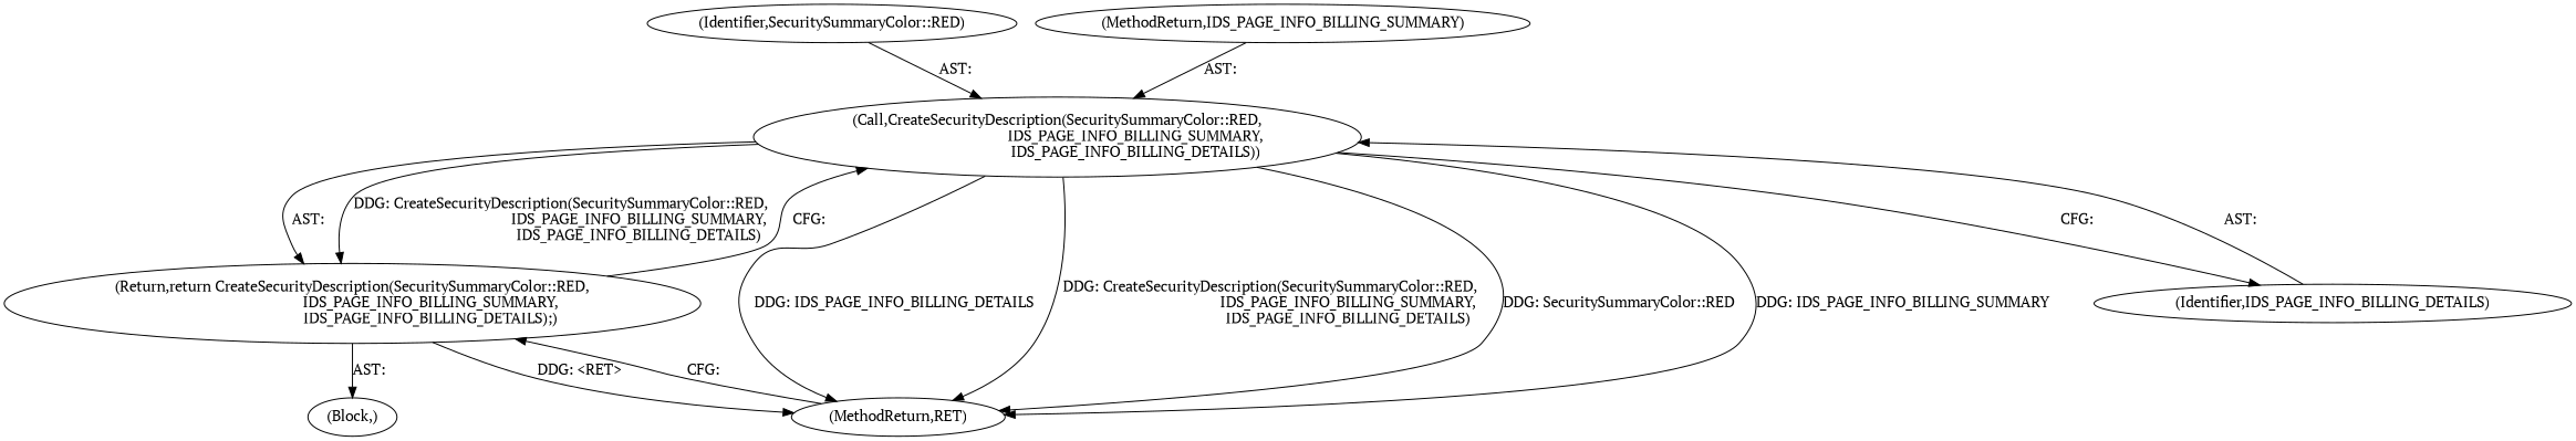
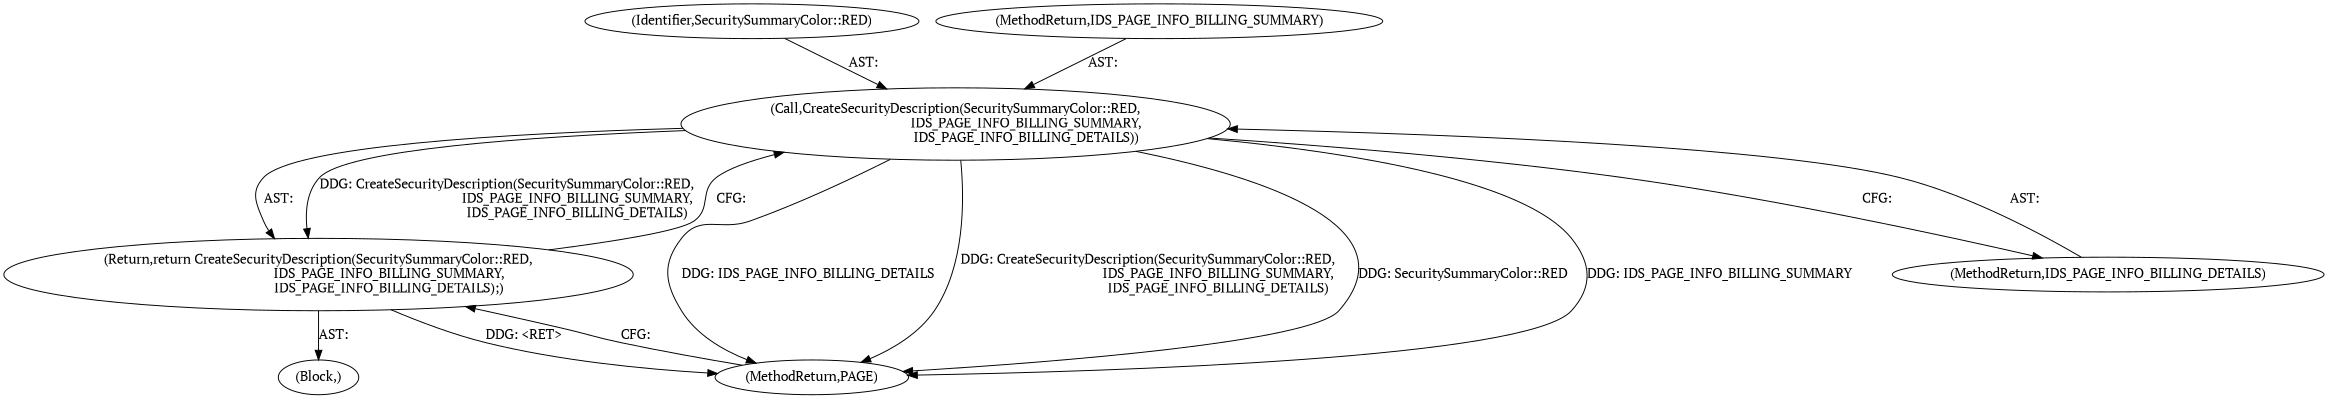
  digraph {
    fontname="PT Serif"
    node [fontname="PT Serif"]
    edge [fontname="PT Serif"]
    n1 [label="(Call,CreateSecurityDescription(SecuritySummaryColor::RED,\n                                       IDS_PAGE_INFO_BILLING_SUMMARY,\n                                       IDS_PAGE_INFO_BILLING_DETAILS))"]
    n2 [label="(Return,return CreateSecurityDescription(SecuritySummaryColor::RED,\n                                       IDS_PAGE_INFO_BILLING_SUMMARY,\n                                       IDS_PAGE_INFO_BILLING_DETAILS);)"]
-   n3 [label="(MethodReturn,RET)"]
-   n4 [label="(Identifier,IDS_PAGE_INFO_BILLING_DETAILS)"]
+   n3 [label="(MethodReturn,PAGE)"]
+   n4 [label="(MethodReturn,IDS_PAGE_INFO_BILLING_DETAILS)"]
    n5 [label="(Block,)"]
    n6 [label="(Identifier,SecuritySummaryColor::RED)"]
    n7 [label="(MethodReturn,IDS_PAGE_INFO_BILLING_SUMMARY)"]
    n1 -> n2 [label="AST: "]
    n1 -> n2 [label="DDG: CreateSecurityDescription(SecuritySummaryColor::RED,\n                                       IDS_PAGE_INFO_BILLING_SUMMARY,\n                                       IDS_PAGE_INFO_BILLING_DETAILS)"]
    n1 -> n3 [label="DDG: IDS_PAGE_INFO_BILLING_DETAILS"]
    n1 -> n3 [label="DDG: CreateSecurityDescription(SecuritySummaryColor::RED,\n                                       IDS_PAGE_INFO_BILLING_SUMMARY,\n                                       IDS_PAGE_INFO_BILLING_DETAILS)"]
    n1 -> n3 [label="DDG: SecuritySummaryColor::RED"]
    n1 -> n3 [label="DDG: IDS_PAGE_INFO_BILLING_SUMMARY"]
    n1 -> n4 [label="CFG: "]
    n2 -> n1 [label="CFG: "]
    n2 -> n3 [label="DDG: <RET>"]
    n2 -> n5 [label="AST: "]
    n3 -> n2 [label="CFG: "]
    n4 -> n1 [label="AST: "]
    n6 -> n1 [label="AST: "]
    n7 -> n1 [label="AST: "]
  }
